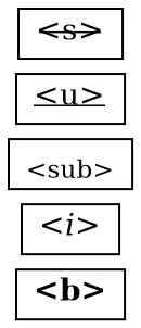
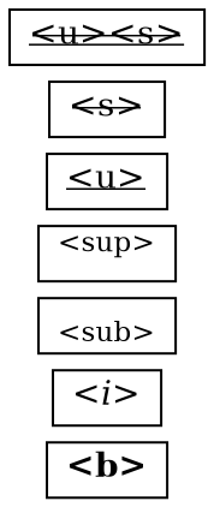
  graph {
    nodesep=0.1
    rankdir=LR
    node [shape=box]
    n1 [height=0.1 label=<<b>&lt;b&gt;</b>> width=0.1]
    n2 [height=0.1 label=<<i>&lt;i&gt;</i>> width=0.1]
    n3 [height=0.1 label=<<sub>&lt;sub&gt;</sub>> width=0.1]
+   n4 [height=0.1 label=<<sup>&lt;sup&gt;</sup>> width=0.1]
    n5 [height=0.1 label=<<u>&lt;u&gt;</u>> width=0.1]
    n6 [height=0.1 label=<<s>&lt;s&gt;</s>> width=0.1]
+   n7 [height=0.1 label=<<u><s>&lt;u&gt;&lt;s&gt;</s></u>> width=0.1]
  }
